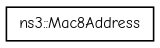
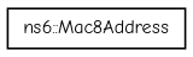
  digraph {
    rankdir=LR
    fontname="Comic Neue"
-   n1 [color=black fillcolor=white fontname="Comic Neue" fontsize=10 height=0.2 label="ns3::Mac8Address" shape=record style=filled width=0.4]
+   n1 [color=black fillcolor=white fontname="Comic Neue" fontsize=10 height=0.2 label="ns6::Mac8Address" shape=record style=filled width=0.4]
  }
